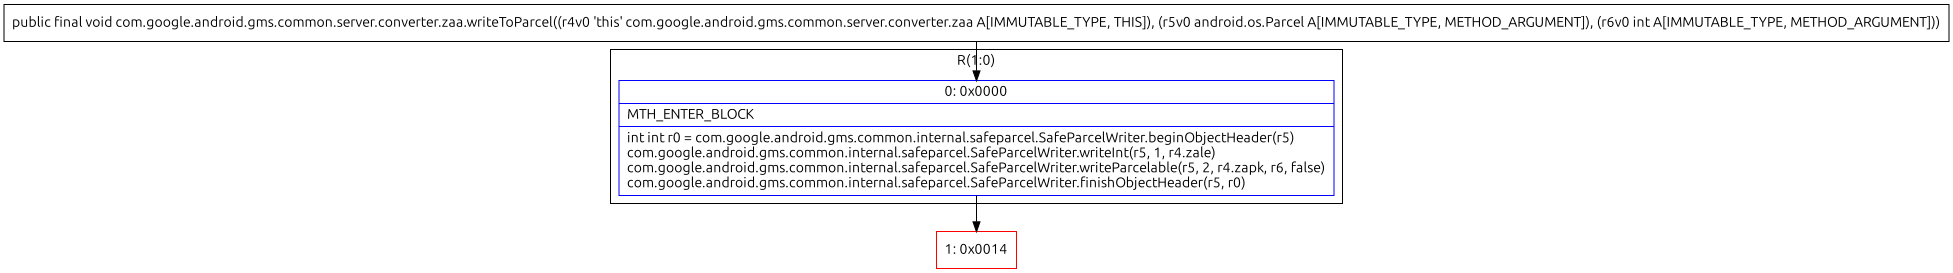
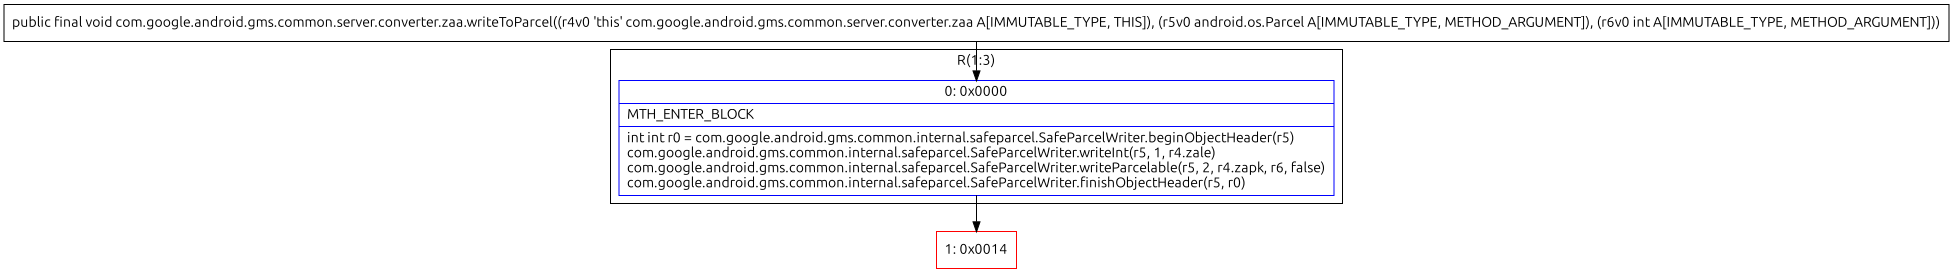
  digraph {
    fontname=Ubuntu
    node [shape=record fontname=Ubuntu]
    edge [fontname=Ubuntu]
    n1 [color=blue label="{0\:\ 0x0000|MTH_ENTER_BLOCK\l|int int r0 = com.google.android.gms.common.internal.safeparcel.SafeParcelWriter.beginObjectHeader(r5)\lcom.google.android.gms.common.internal.safeparcel.SafeParcelWriter.writeInt(r5, 1, r4.zale)\lcom.google.android.gms.common.internal.safeparcel.SafeParcelWriter.writeParcelable(r5, 2, r4.zapk, r6, false)\lcom.google.android.gms.common.internal.safeparcel.SafeParcelWriter.finishObjectHeader(r5, r0)\l}"]
    n2 [color=red label="{1\:\ 0x0014}"]
    n3 [label="{public final void com.google.android.gms.common.server.converter.zaa.writeToParcel((r4v0 'this' com.google.android.gms.common.server.converter.zaa A[IMMUTABLE_TYPE, THIS]), (r5v0 android.os.Parcel A[IMMUTABLE_TYPE, METHOD_ARGUMENT]), (r6v0 int A[IMMUTABLE_TYPE, METHOD_ARGUMENT])) }"]
    subgraph cluster_1 {
-     label="R(1:0)"
+     label="R(1:3)"
      n1
    }
    n1 -> n2
    n3 -> n1
  }
